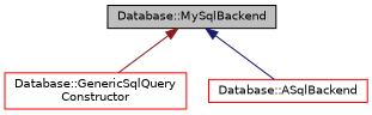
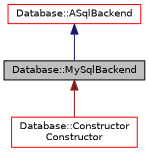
  digraph {
    node [color=red fillcolor=white fontname=Helvetica fontsize=10 shape=record style=filled]
    edge [dir=back fontname=Helvetica fontsize=10 labelfontname=Helvetica labelfontsize=10 style=solid]
    n1 [color=black fillcolor=grey75 fontcolor=black height=0.2 label="Database::MySqlBackend" width=0.4]
-   n2 [height=0.2 label="Database::GenericSqlQuery\lConstructor" width=0.4]
+   n2 [height=0.2 label="Database::Constructor\lConstructor" width=0.4]
    n3 [height=0.2 label="Database::ASqlBackend" width=0.4]
    n1 -> n2 [color=firebrick4]
-   n1 -> n3 [color=midnightblue]
+   n3 -> n1 [color=midnightblue]
  }
